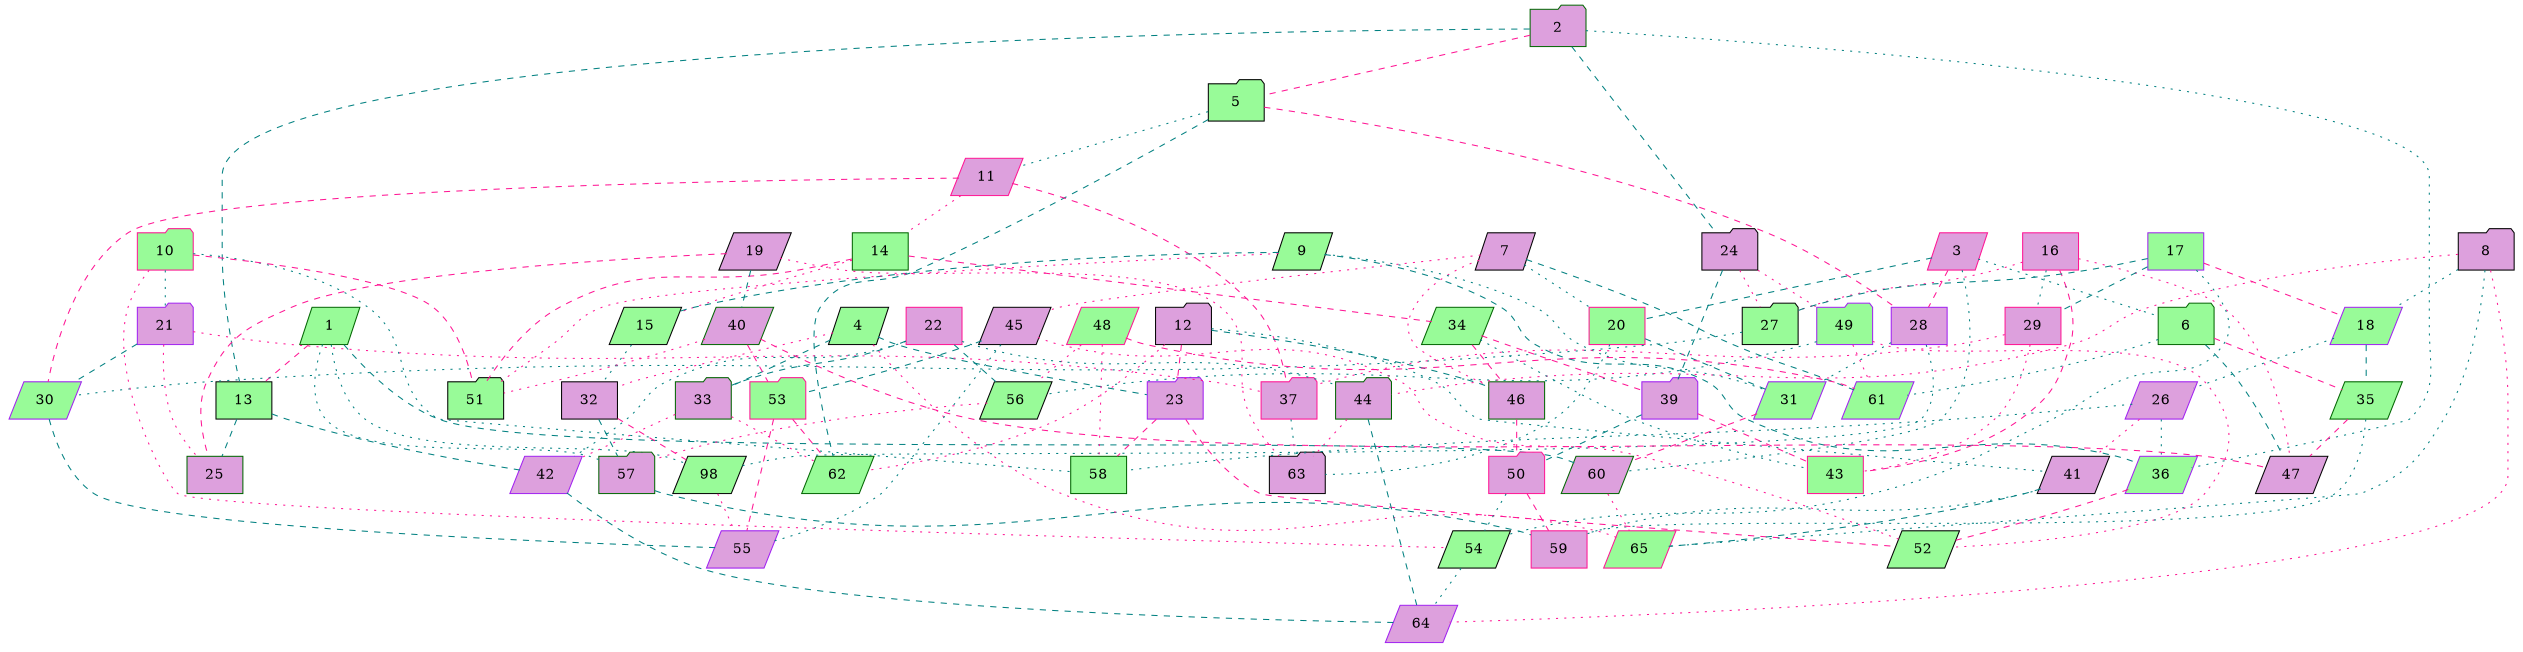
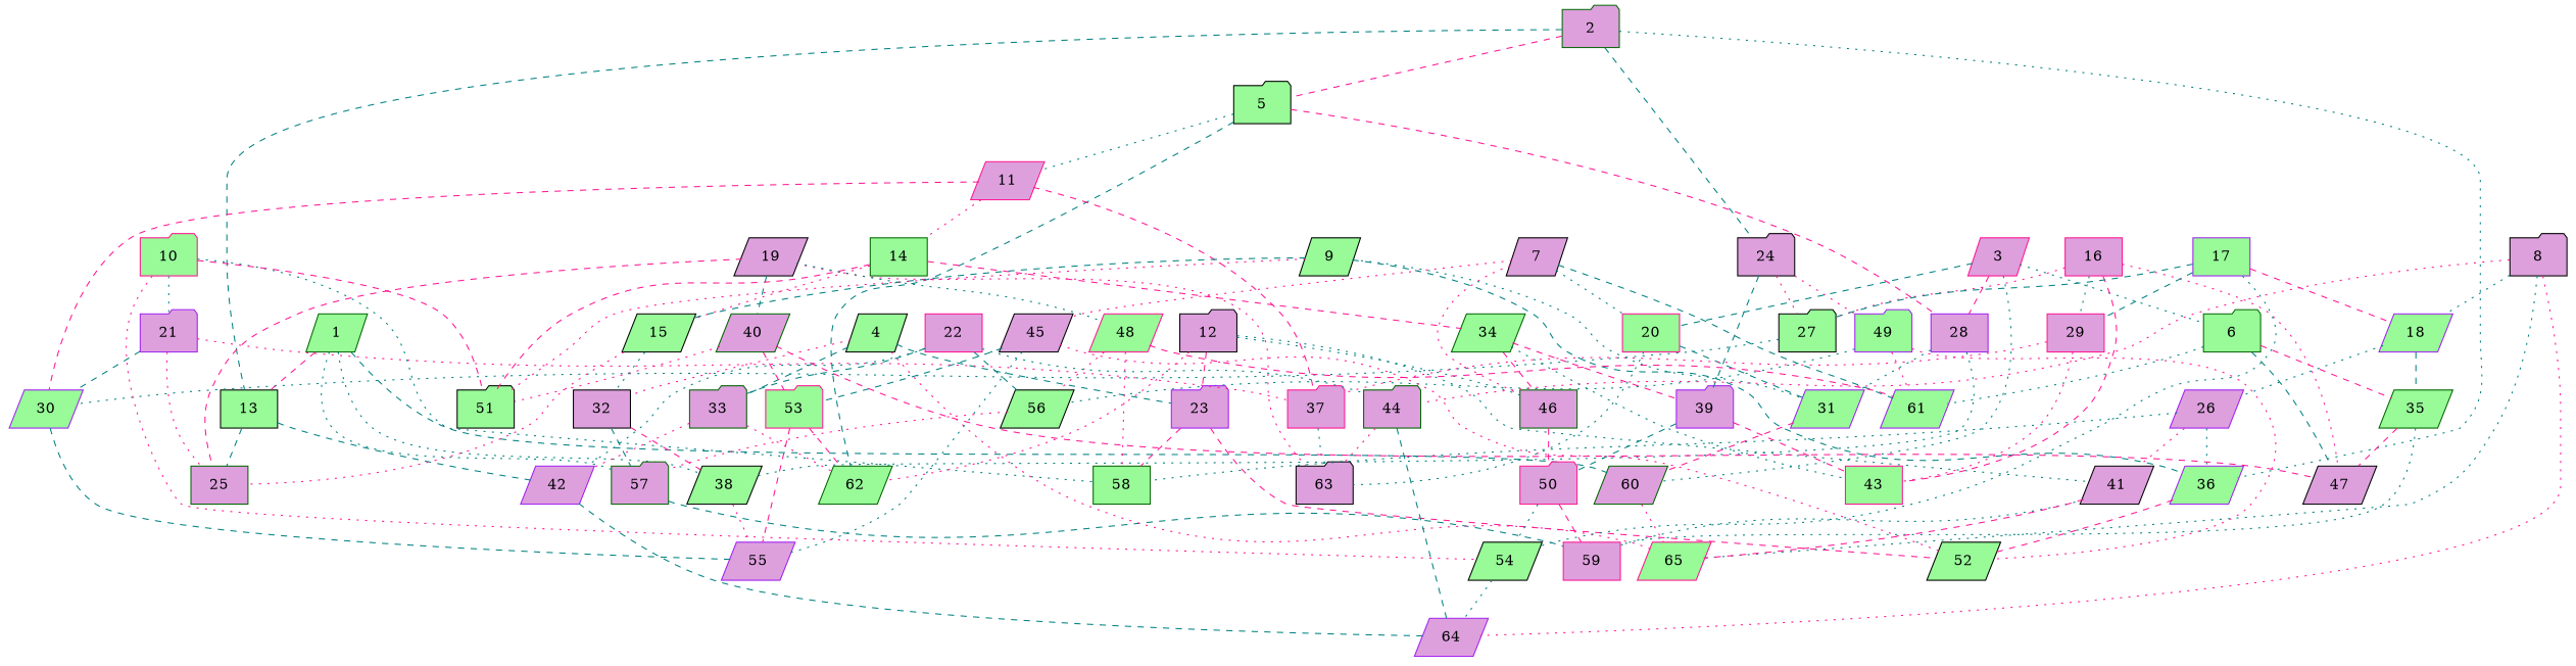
  graph {
    node [color=black fillcolor=plum shape=parallelogram style=filled]
    edge [color=teal style=dotted]
    1 [color=darkgreen fillcolor=palegreen]
    13 [fillcolor=palegreen shape=box]
-   38 [fillcolor=palegreen label=98]
+   38 [fillcolor=palegreen]
    57 [color=darkgreen shape=folder]
    60 [color=darkgreen]
    25 [color=darkgreen shape=box]
    42 [color=purple]
    55 [color=purple]
    59 [color=deeppink shape=box]
    65 [color=deeppink fillcolor=palegreen]
    2 [color=darkgreen shape=folder]
    5 [fillcolor=palegreen shape=folder]
    24 [shape=folder]
    36 [color=purple fillcolor=palegreen]
    28 [color=purple shape=box]
    11 [color=deeppink]
    62 [color=darkgreen fillcolor=palegreen]
    27 [fillcolor=palegreen shape=folder]
    39 [color=purple shape=folder]
    49 [color=purple fillcolor=palegreen shape=folder]
    52 [fillcolor=palegreen]
    3 [color=deeppink]
    6 [color=darkgreen fillcolor=palegreen shape=folder]
    20 [color=deeppink fillcolor=palegreen shape=box]
    35 [color=darkgreen fillcolor=palegreen]
    47
    61 [color=purple fillcolor=palegreen]
    31 [color=purple fillcolor=palegreen]
    63 [shape=folder]
    4 [fillcolor=palegreen]
    23 [color=purple shape=folder]
    32 [shape=box]
    33 [color=darkgreen shape=folder]
    58 [color=darkgreen fillcolor=palegreen shape=box]
    14 [color=darkgreen fillcolor=palegreen shape=box]
    30 [color=purple fillcolor=palegreen]
    37 [color=deeppink shape=folder]
    7
    45
    46 [color=darkgreen shape=box]
    53 [color=deeppink fillcolor=palegreen shape=folder]
    50 [color=deeppink shape=folder]
    8 [shape=folder]
    18 [color=purple fillcolor=palegreen]
    44 [color=darkgreen shape=folder]
    64 [color=purple]
    26 [color=purple]
    9 [fillcolor=palegreen]
    15 [fillcolor=palegreen]
    51 [fillcolor=palegreen shape=folder]
    10 [color=deeppink fillcolor=palegreen shape=folder]
    21 [color=purple shape=folder]
    54 [fillcolor=palegreen]
    34 [color=darkgreen fillcolor=palegreen]
    12 [shape=folder]
    41
    43 [color=deeppink fillcolor=palegreen shape=box]
    16 [color=deeppink shape=box]
    29 [color=deeppink shape=box]
    17 [color=purple fillcolor=palegreen shape=box]
    19
    40 [color=darkgreen]
    48 [color=deeppink fillcolor=palegreen]
    56 [fillcolor=palegreen]
    22 [color=deeppink shape=box]
    1 -- 13 [color=deeppink style=dashed]
    1 -- 38
    1 -- 57
    1 -- 60 [style=dashed]
    13 -- 25 [style=dashed]
    13 -- 42 [style=dashed]
    38 -- 55 [color=deeppink]
    57 -- 59 [style=dashed]
    60 -- 65 [color=deeppink]
    42 -- 64 [style=dashed]
    2 -- 13 [style=dashed]
    2 -- 5 [color=deeppink style=dashed]
    2 -- 24 [style=dashed]
    2 -- 36
    5 -- 28 [color=deeppink style=dashed]
    5 -- 11
    5 -- 62 [style=dashed]
    24 -- 27 [color=deeppink]
    24 -- 39 [style=dashed]
    24 -- 49 [color=deeppink]
    36 -- 52 [color=deeppink style=dashed]
    28 -- 38
    28 -- 31
    11 -- 14 [color=deeppink]
    11 -- 30 [color=deeppink style=dashed]
    11 -- 37 [color=deeppink style=dashed]
    27 -- 30
    39 -- 50 [style=dashed]
    39 -- 43 [color=deeppink style=dashed]
    49 -- 52 [color=deeppink]
    49 -- 61 [color=deeppink]
    49 -- 56
    3 -- 60
    3 -- 28 [color=deeppink style=dashed]
    3 -- 6
    3 -- 20 [style=dashed]
    6 -- 35 [color=deeppink style=dashed]
    6 -- 47 [style=dashed]
    6 -- 61
    20 -- 31 [style=dashed]
    20 -- 63
    35 -- 59
    35 -- 47 [color=deeppink style=dashed]
    31 -- 60 [color=deeppink style=dashed]
    4 -- 65 [color=deeppink]
    4 -- 23 [style=dashed]
    4 -- 32 [color=deeppink]
    4 -- 33 [style=dashed]
    23 -- 52 [color=deeppink style=dashed]
    23 -- 58 [color=deeppink style=dashed]
    32 -- 38 [color=deeppink style=dashed]
    32 -- 57 [style=dashed]
    33 -- 42 [color=deeppink]
    33 -- 62 [color=deeppink]
    14 -- 15 [color=deeppink]
    14 -- 51 [color=deeppink style=dashed]
    14 -- 34 [color=deeppink style=dashed]
    30 -- 55 [style=dashed]
    37 -- 63
    7 -- 20
    7 -- 61 [style=dashed]
    7 -- 45 [color=deeppink]
    7 -- 46 [color=deeppink]
    45 -- 55
    45 -- 52 [color=deeppink]
    45 -- 53 [style=dashed]
    46 -- 50 [color=deeppink style=dashed]
    53 -- 55 [color=deeppink style=dashed]
    53 -- 62 [color=deeppink style=dashed]
    50 -- 59 [color=deeppink style=dashed]
    50 -- 54
    8 -- 65
    8 -- 18
    8 -- 44 [color=deeppink]
    8 -- 64 [color=deeppink]
    18 -- 35 [style=dashed]
    18 -- 26
    44 -- 63 [color=deeppink]
    44 -- 64 [style=dashed]
    26 -- 36
    26 -- 58
    26 -- 41 [color=deeppink]
    9 -- 36 [style=dashed]
    9 -- 31
    9 -- 15 [style=dashed]
    9 -- 51 [color=deeppink]
+   15 -- 25 [color=deeppink]
    15 -- 32
    10 -- 58
    10 -- 51 [color=deeppink style=dashed]
    10 -- 21
    10 -- 54 [color=deeppink]
    21 -- 25 [color=deeppink]
    21 -- 30 [style=dashed]
    21 -- 37 [color=deeppink]
    54 -- 64
    34 -- 39 [color=deeppink style=dashed]
    34 -- 46 [color=deeppink style=dashed]
    34 -- 43
    12 -- 62 [color=deeppink]
    12 -- 23 [color=deeppink style=dashed]
-   12 -- 46 [style=dashed]
+   12 -- 46
    12 -- 41
    41 -- 59
-   41 -- 65 [style=dashed]
+   41 -- 65 [color=deeppink style=dashed]
    16 -- 27 [color=deeppink]
    16 -- 47 [color=deeppink]
    16 -- 43 [color=deeppink style=dashed]
    16 -- 29
    29 -- 37 [color=deeppink]
    29 -- 43 [color=deeppink]
    17 -- 27 [style=dashed]
    17 -- 18 [color=deeppink style=dashed]
    17 -- 54
    17 -- 29 [style=dashed]
    19 -- 25 [color=deeppink style=dashed]
    19 -- 63 [color=deeppink]
    19 -- 40 [style=dashed]
+   19 -- 48
    40 -- 47 [color=deeppink style=dashed]
    40 -- 53 [color=deeppink style=dashed]
    40 -- 51 [color=deeppink]
    48 -- 61 [color=deeppink style=dashed]
    48 -- 58 [color=deeppink]
    48 -- 56 [color=deeppink]
    56 -- 57 [color=deeppink]
    22 -- 42
    22 -- 33 [style=dashed]
    22 -- 44
    22 -- 56 [style=dashed]
  }
